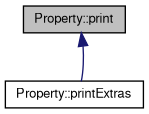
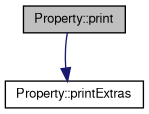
  digraph {
    rankdir=TB
    node [color=black fontname=FreeSans fontsize=10 shape=record style=filled]
    n1 [fillcolor=grey75 fontcolor=black height=0.2 label="Property::print" width=0.4]
    n2 [fillcolor=white height=0.2 label="Property::printExtras" width=0.4]
-   n2 -> n1 [color=midnightblue fontname=FreeSans fontsize=10 labelfontname=FreeSans labelfontsize=10 style=solid]
+   n1 -> n2 [color=midnightblue fontname=FreeSans fontsize=10 labelfontname=FreeSans labelfontsize=10 style=solid]
  }
